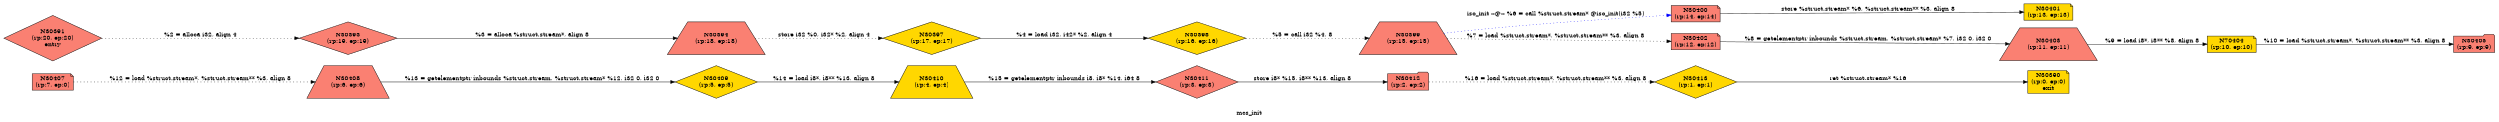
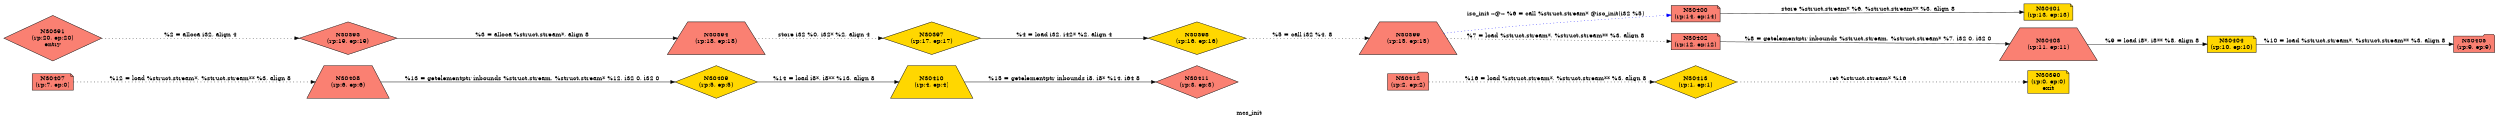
  digraph {
    label=mcs_init
    rankdir=LR
    node [fillcolor=salmon shape=diamond style=filled]
    edge [style=solid]
    n1 [fillcolor=gold label="N30390\n(rp:0, ep:0)\nexit" shape=note]
    n2 [label="N30391\n(rp:20, ep:20)\nentry"]
    n3 [label="N30393\n(rp:19, ep:19)"]
    n4 [label="N30394\n(rp:18, ep:18)" shape=trapezium]
    n5 [fillcolor=gold label="N30397\n(rp:17, ep:17)"]
    n6 [fillcolor=gold label="N30398\n(rp:16, ep:16)"]
    n7 [label="N30399\n(rp:15, ep:15)" shape=trapezium]
    n8 [label="N30400\n(rp:14, ep:14)" shape=note]
    n9 [label="N30402\n(rp:12, ep:12)" shape=note]
    n10 [fillcolor=gold label="N30401\n(rp:13, ep:13)" shape=note]
    n11 [label="N30403\n(rp:11, ep:11)" shape=trapezium]
-   n12 [fillcolor=gold label="N70404\n(rp:10, ep:10)" shape=note]
+   n12 [fillcolor=gold label="N30404\n(rp:10, ep:10)" shape=note]
    n13 [label="N30405\n(rp:9, ep:9)" shape=folder]
    n14 [label="N30407\n(rp:7, ep:0)" shape=note]
    n15 [label="N30408\n(rp:6, ep:6)" shape=trapezium]
    n16 [fillcolor=gold label="N30409\n(rp:5, ep:5)"]
    n17 [fillcolor=gold label="N30410\n(rp:4, ep:4)" shape=trapezium]
    n18 [label="N30411\n(rp:3, ep:3)"]
    n19 [label="N30412\n(rp:2, ep:2)" shape=folder]
    n20 [fillcolor=gold label="N30413\n(rp:1, ep:1)"]
    n2 -> n3 [label="%2 = alloca i32, align 4" style=dotted]
    n3 -> n4 [label="%3 = alloca %struct.stream*, align 8"]
    n4 -> n5 [label="store i32 %0, i32* %2, align 4" style=dotted]
    n5 -> n6 [label="%4 = load i32, i42* %2, align 4"]
    n6 -> n7 [label="%5 = call i32 %4, 8" style=dotted]
    n7 -> n8 [color=blue label="iso_init --@-- %6 = call %struct.stream* @iso_init(i32 %5)" style=dotted]
    n7 -> n9 [label="%7 = load %struct.stream*, %struct.stream** %3, align 8" style=dotted]
    n8 -> n10 [label="store %struct.stream* %6, %struct.stream** %3, align 8"]
    n9 -> n11 [label="%8 = getelementptr inbounds %struct.stream, %struct.stream* %7, i32 0, i32 0"]
    n11 -> n12 [label="%9 = load i8*, i8** %8, align 8"]
    n12 -> n13 [label="%10 = load %struct.stream*, %struct.stream** %3, align 8"]
    n14 -> n15 [label="%12 = load %struct.stream*, %struct.stream** %3, align 8" style=dotted]
    n15 -> n16 [label="%13 = getelementptr inbounds %struct.stream, %struct.stream* %12, i32 0, i32 0"]
    n16 -> n17 [label="%14 = load i8*, i8** %13, align 8"]
    n17 -> n18 [label="%15 = getelementptr inbounds i8, i8* %14, i64 8"]
-   n18 -> n19 [label="store i8* %15, i8** %13, align 8"]
    n19 -> n20 [label="%16 = load %struct.stream*, %struct.stream** %3, align 8" style=dotted]
-   n20 -> n1 [label="ret %struct.stream* %16"]
+   n20 -> n1 [label="ret %struct.stream* %16" style=dotted]
  }
